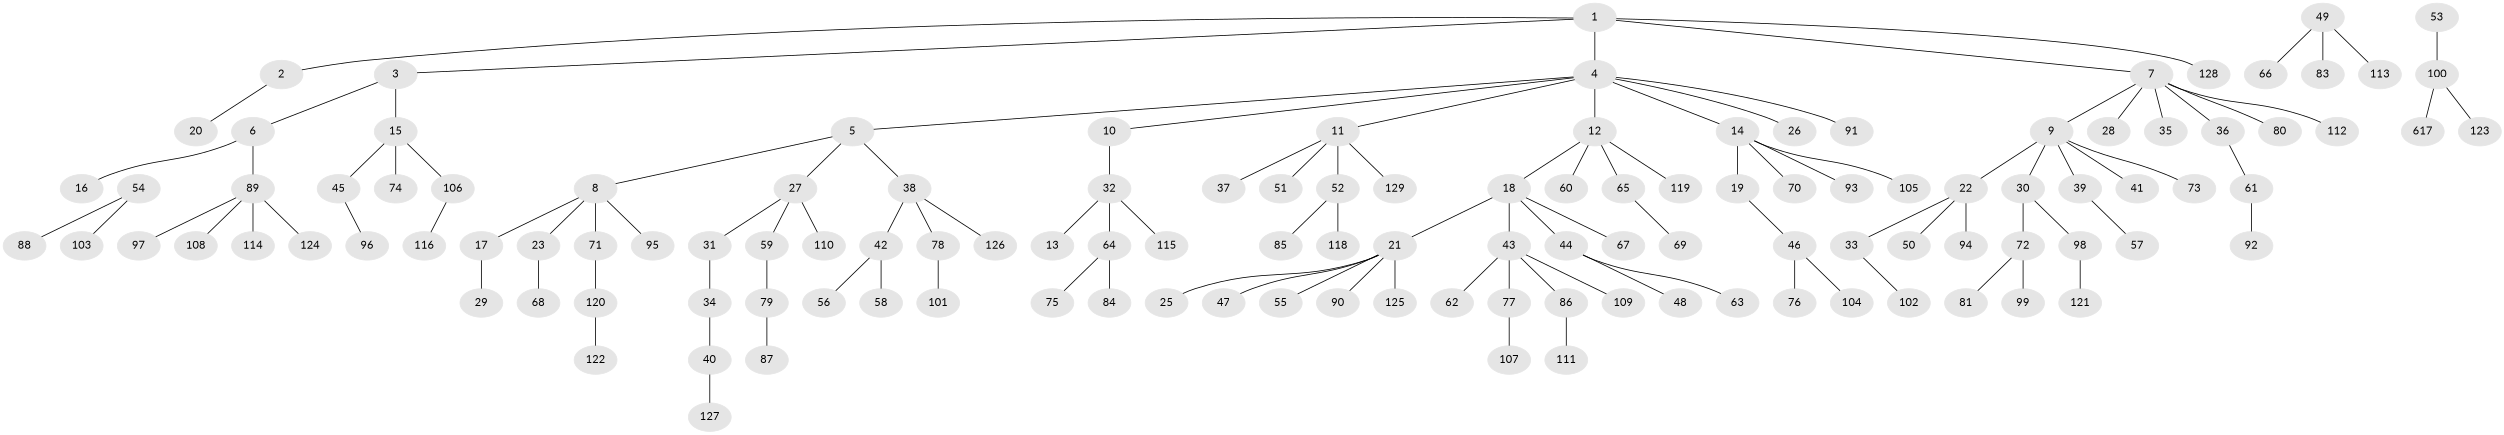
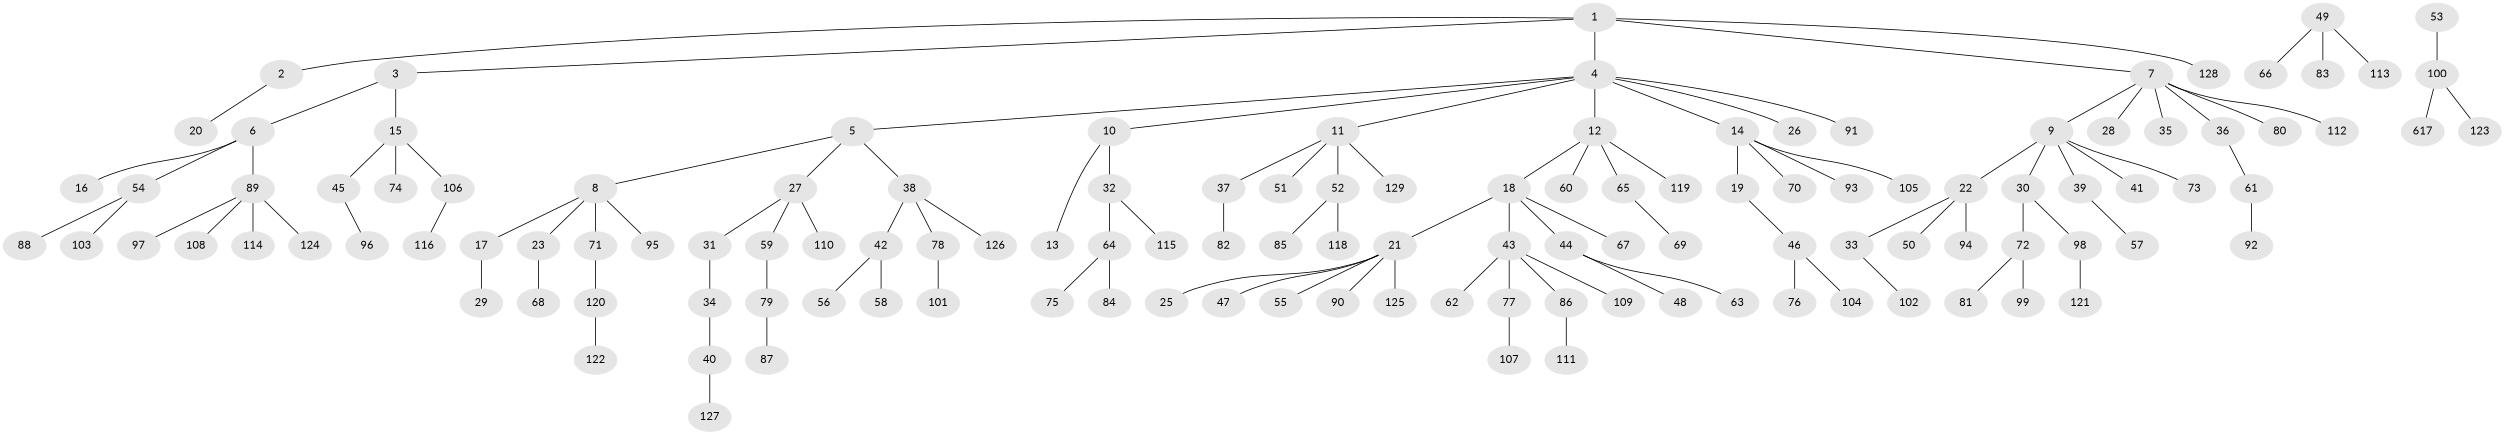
  graph {
    fontname=Lato
    node [color=gray90 fontname=Lato style=filled]
    edge [fontname=Lato]
    1
    2
    3
    4
    7
    128
    20
    6
    15
    5
    10
    11
    12
    14
    26
    91
    9
    28
    35
    36
    80
    112
    16
    54
    89
    45
    74
    106
    8
    27
    38
    13
    32
    37
    51
    52
    129
    18
    60
    65
    119
    19
    70
    93
    105
    17
    23
    71
    95
    31
    59
    110
    42
    78
    126
    88
    103
    97
    108
    114
    124
    22
    30
    39
    41
    73
    61
    29
    68
    120
    33
    50
    94
    72
    98
    57
    64
    115
+   82
    85
    118
    21
    43
    44
    67
    69
    46
    96
    116
    25
    47
    55
    90
    125
    62
    77
    86
    109
    48
    63
    76
    104
    102
    49
    66
    83
    113
    53
    100
    34
    79
    81
    99
    121
    40
    75
    84
    127
    92
    56
    58
    101
    107
    111
    n125 [label=617]
    123
    87
    122
    1 -- 2
    1 -- 3
    1 -- 4
    1 -- 7
    1 -- 128
    2 -- 20
    3 -- 6
    3 -- 15
    4 -- 5
    4 -- 10
    4 -- 11
    4 -- 12
    4 -- 14
    4 -- 26
    4 -- 91
    7 -- 9
    7 -- 28
    7 -- 35
    7 -- 36
    7 -- 80
    7 -- 112
    6 -- 16
+   6 -- 54
    6 -- 89
    15 -- 45
    15 -- 74
    15 -- 106
    5 -- 8
    5 -- 27
    5 -- 38
-   32 -- 13
+   10 -- 13
    10 -- 32
    11 -- 37
    11 -- 51
    11 -- 52
    11 -- 129
    12 -- 18
    12 -- 60
    12 -- 65
    12 -- 119
    14 -- 19
    14 -- 70
    14 -- 93
    14 -- 105
    9 -- 22
    9 -- 30
    9 -- 39
    9 -- 41
    9 -- 73
    36 -- 61
    54 -- 88
    54 -- 103
    89 -- 97
    89 -- 108
    89 -- 114
    89 -- 124
    45 -- 96
    106 -- 116
    8 -- 17
    8 -- 23
    8 -- 71
    8 -- 95
    27 -- 31
    27 -- 59
    27 -- 110
    38 -- 42
    38 -- 78
    38 -- 126
    32 -- 64
    32 -- 115
+   37 -- 82
    52 -- 85
    52 -- 118
    18 -- 21
    18 -- 43
    18 -- 44
    18 -- 67
    65 -- 69
    19 -- 46
    17 -- 29
    23 -- 68
    71 -- 120
    31 -- 34
    59 -- 79
    42 -- 56
    42 -- 58
    78 -- 101
    22 -- 33
    22 -- 50
    22 -- 94
    30 -- 72
    30 -- 98
    39 -- 57
    61 -- 92
    120 -- 122
    33 -- 102
    72 -- 81
    72 -- 99
    98 -- 121
    64 -- 75
    64 -- 84
    21 -- 25
    21 -- 47
    21 -- 55
    21 -- 90
    21 -- 125
    43 -- 62
    43 -- 77
    43 -- 86
    43 -- 109
    44 -- 48
    44 -- 63
    46 -- 76
    46 -- 104
    77 -- 107
    86 -- 111
    49 -- 66
    49 -- 83
    49 -- 113
    53 -- 100
    100 -- n125
    100 -- 123
    34 -- 40
    79 -- 87
    40 -- 127
  }
